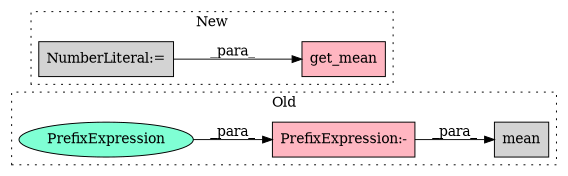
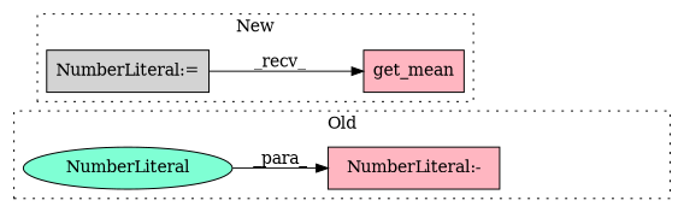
  digraph {
    rankdir=LR
    node [a=32 fillcolor=lightgrey l=1 shape=box style=filled]
-   n1 [l="5,1" label=mean s="888,895"]
-   n2 [a=38 fillcolor=lightpink label="PrefixExpression:-" s=893]
-   n3 [a=34 fillcolor=aquamarine label=PrefixExpression s=894 shape=ellipse]
+   n2 [a=38 fillcolor=lightpink label="NumberLiteral:-" s=893]
+   n3 [a=34 fillcolor=aquamarine label=NumberLiteral s=894 shape=ellipse]
    n4 [fillcolor=lightpink l=10 label=get_mean s=811]
    n5 [a=7 label="NumberLiteral:=" s=772]
    subgraph cluster_1 {
      label=Old
      style=dotted
-     n1
      n2
      n3
    }
    subgraph cluster_2 {
      label=New
      style=dotted
      n4
      n5
    }
-   n2 -> n1 [label=_para_]
    n3 -> n2 [label=_para_]
-   n5 -> n4 [label=_para_]
+   n5 -> n4 [label=_recv_]
  }
